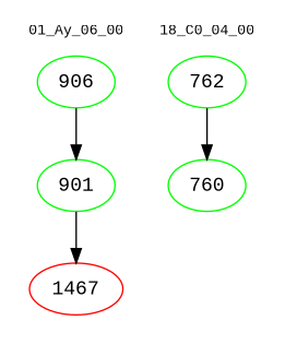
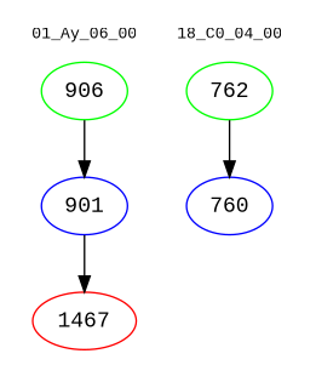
  digraph {
    fontname="Liberation Mono"
    node [color=green fontname="Liberation Mono"]
    edge [color=black fontname="Liberation Mono"]
    n1 [label=906]
-   n2 [label=901]
+   n2 [color=blue label=901]
    n3 [color=red label=1467]
    n4 [label=762]
-   n5 [label=760]
+   n5 [color=blue label=760]
    subgraph cluster_1 {
      color=white
      fontsize=10
      label="01_Ay_06_00"
      n1
      n2
      n3
    }
    subgraph cluster_2 {
      color=white
      fontsize=10
      label="18_C0_04_00"
      n4
      n5
    }
    n1 -> n2
    n2 -> n3
    n4 -> n5
  }
